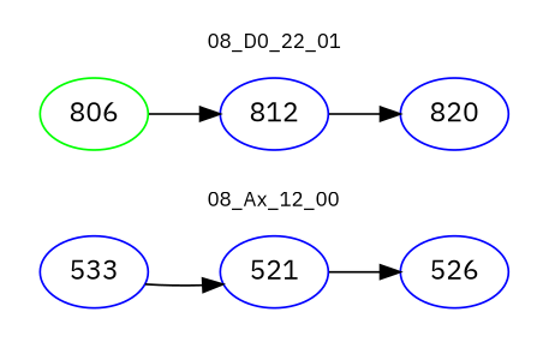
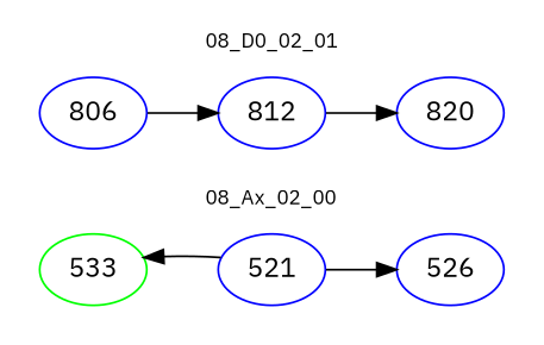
  digraph {
    fontname="IBM Plex Sans"
    rankdir=LR
    node [color=blue fontname="IBM Plex Sans"]
    edge [color=black fontname="IBM Plex Sans"]
-   n1 [label=533]
+   n1 [color=green label=533]
    n2 [label=521]
    n3 [label=526]
-   n4 [color=green label=806]
+   n4 [label=806]
    n5 [label=812]
    n6 [label=820]
    subgraph cluster_1 {
      color=white
      fontsize=10
-     label="08_Ax_12_00"
+     label="08_Ax_02_00"
      n1
      n2
      n3
    }
    subgraph cluster_2 {
      color=white
      fontsize=10
-     label="08_D0_22_01"
+     label="08_D0_02_01"
      n4
      n5
      n6
    }
-   n1 -> n2
+   n2 -> n1
    n2 -> n3
    n4 -> n5
    n5 -> n6
  }
